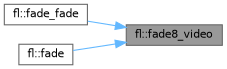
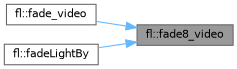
  digraph {
    rankdir=RL
    node [color=grey40 fillcolor=white fontname=Helvetica fontsize=10 shape=box style=filled]
    edge [color=steelblue1 dir=back fontname=Helvetica fontsize=10 labelfontname=Helvetica labelfontsize=10 style=solid]
    n1 [color=gray40 fillcolor=grey60 fontcolor=black height=0.2 label="fl::fade8_video" width=0.4]
-   n2 [height=0.2 label="fl::fade_fade" width=0.4]
-   n3 [height=0.2 label="fl::fade" width=0.4]
+   n2 [height=0.2 label="fl::fade_video" width=0.4]
+   n3 [height=0.2 label="fl::fadeLightBy" width=0.4]
    n1 -> n2
    n1 -> n3
  }
